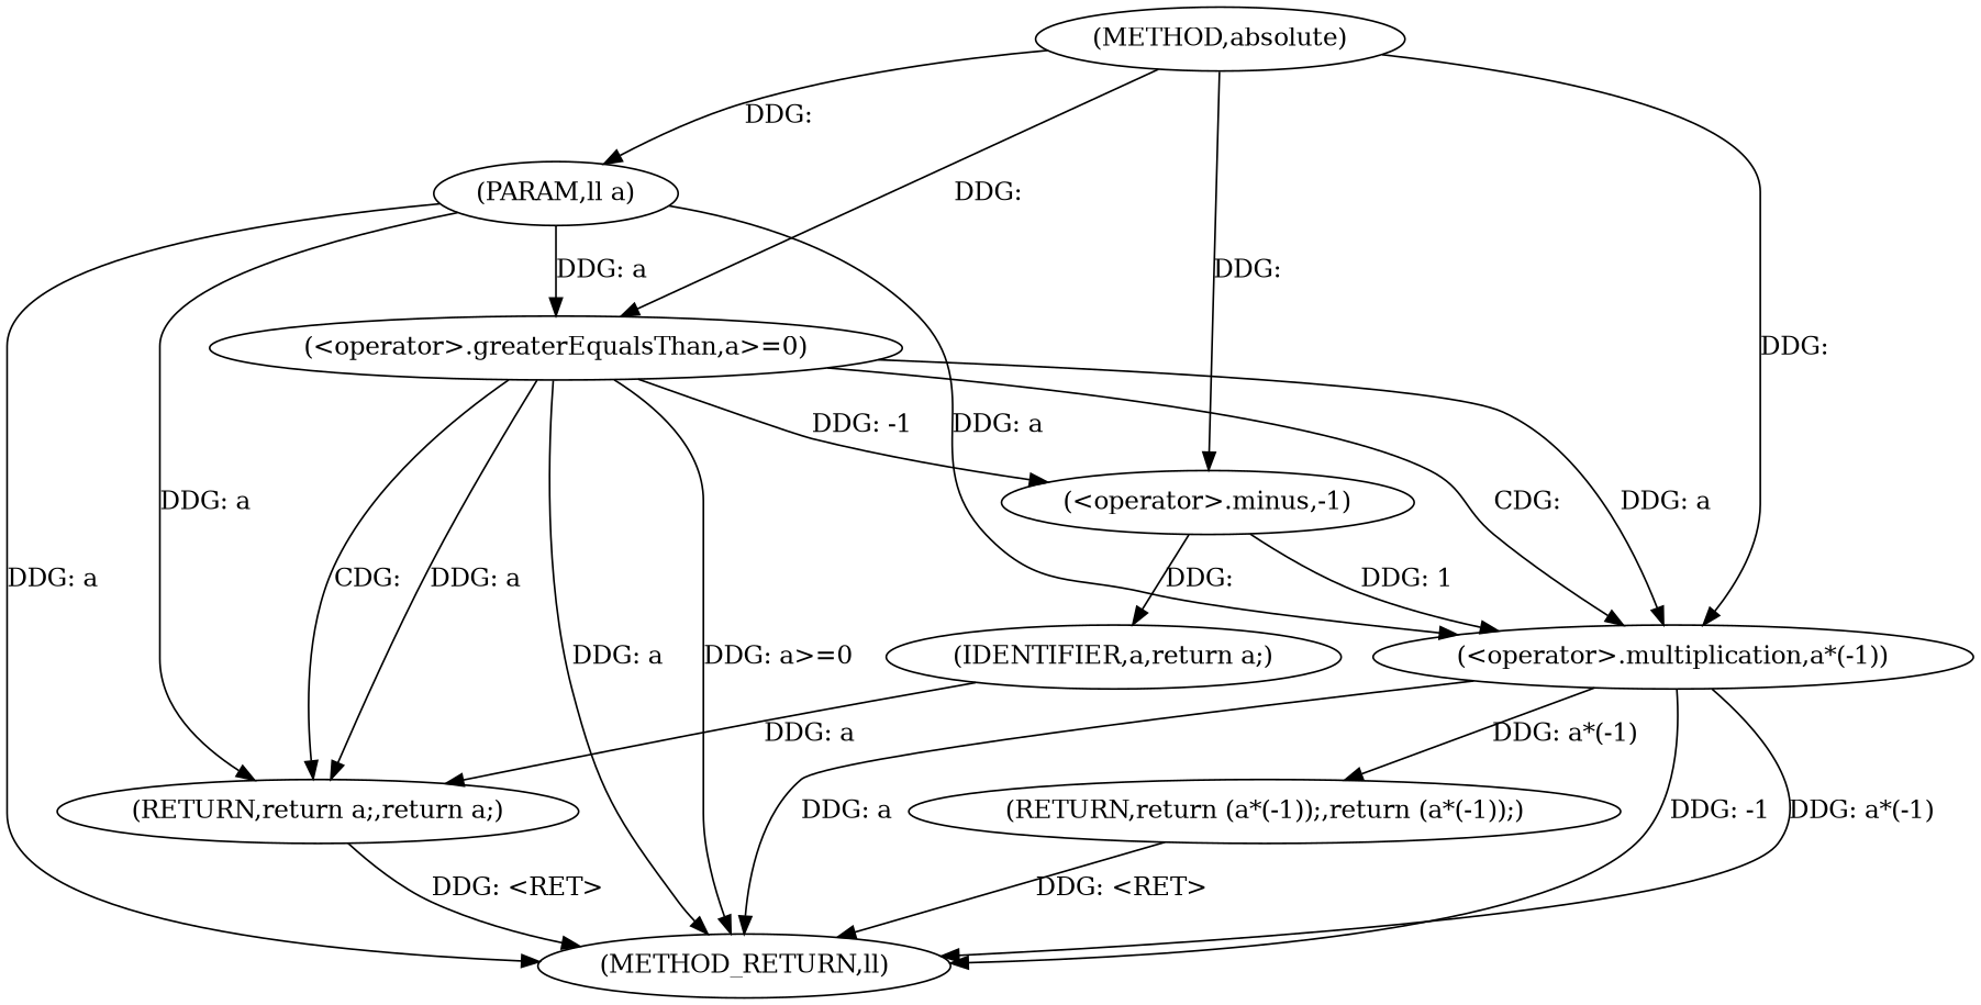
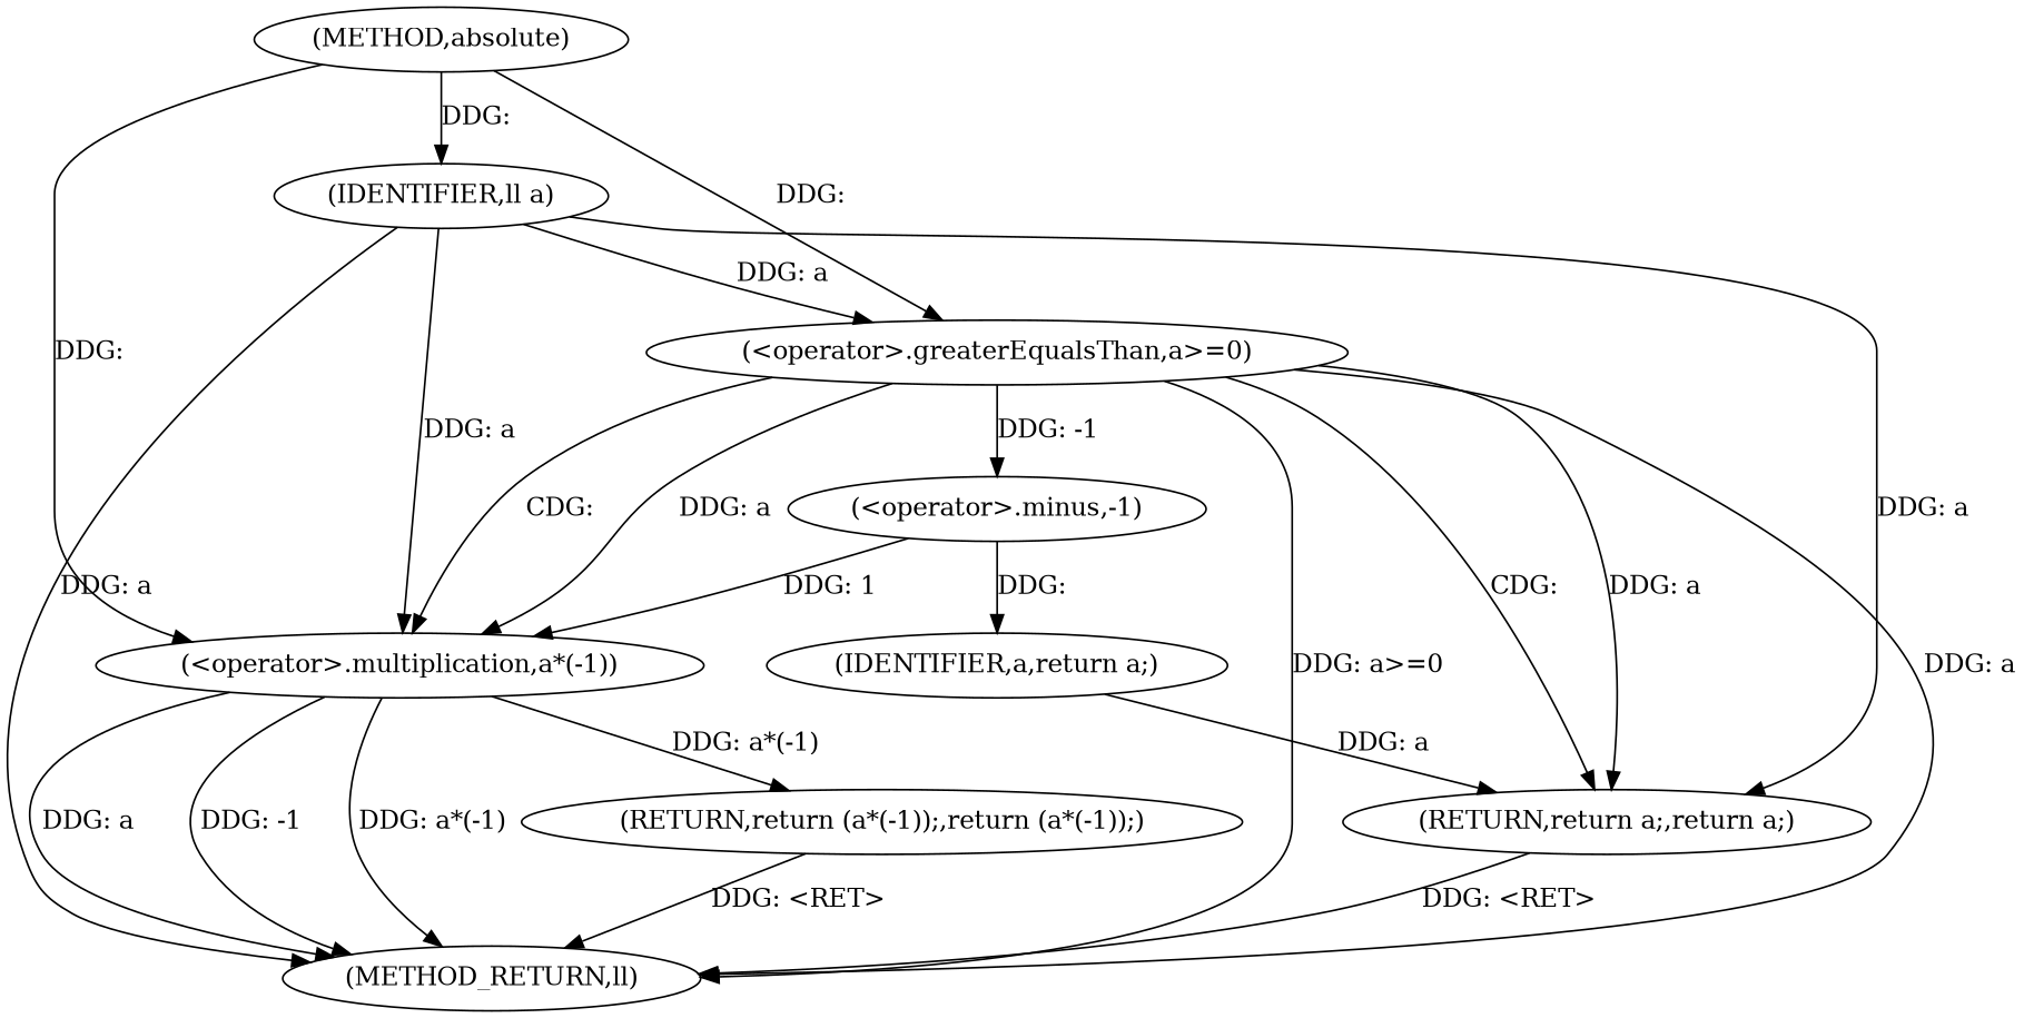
  digraph {
    n1 [label="(METHOD,absolute)"]
-   n2 [label="(PARAM,ll a)"]
+   n2 [label="(IDENTIFIER,ll a)"]
    n3 [label="(<operator>.greaterEqualsThan,a>=0)"]
    n4 [label="(<operator>.multiplication,a*(-1))"]
    n5 [label="(<operator>.minus,-1)"]
    n6 [label="(METHOD_RETURN,ll)"]
    n7 [label="(RETURN,return a;,return a;)"]
    n8 [label="(IDENTIFIER,a,return a;)"]
    n9 [label="(RETURN,return (a*(-1));,return (a*(-1));)"]
    n1 -> n2 [label="DDG: "]
    n1 -> n3 [label="DDG: "]
    n1 -> n4 [label="DDG: "]
-   n1 -> n5 [label="DDG: "]
    n2 -> n3 [label="DDG: a"]
    n2 -> n4 [label="DDG: a"]
    n2 -> n6 [label="DDG: a"]
    n2 -> n7 [label="DDG: a"]
    n3 -> n4 [label="DDG: a"]
    n3 -> n4 [label="CDG: "]
    n3 -> n5 [label="DDG: -1"]
    n3 -> n6 [label="DDG: a"]
    n3 -> n6 [label="DDG: a>=0"]
    n3 -> n7 [label="DDG: a"]
    n3 -> n7 [label="CDG: "]
    n4 -> n6 [label="DDG: a"]
    n4 -> n6 [label="DDG: -1"]
    n4 -> n6 [label="DDG: a*(-1)"]
    n4 -> n9 [label="DDG: a*(-1)"]
    n5 -> n4 [label="DDG: 1"]
    n5 -> n8 [label="DDG: "]
    n7 -> n6 [label="DDG: <RET>"]
    n8 -> n7 [label="DDG: a"]
    n9 -> n6 [label="DDG: <RET>"]
  }
